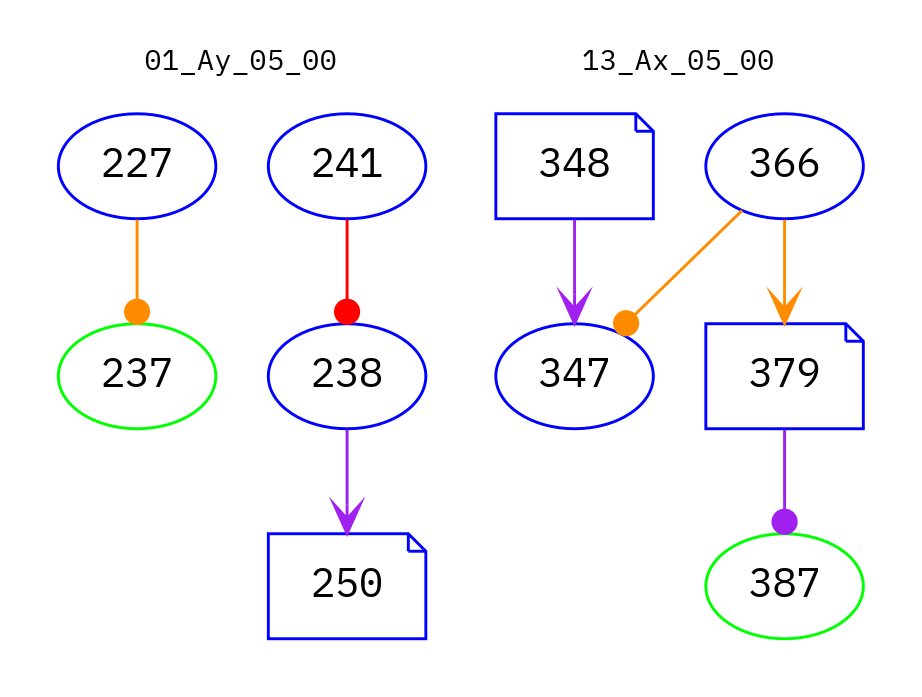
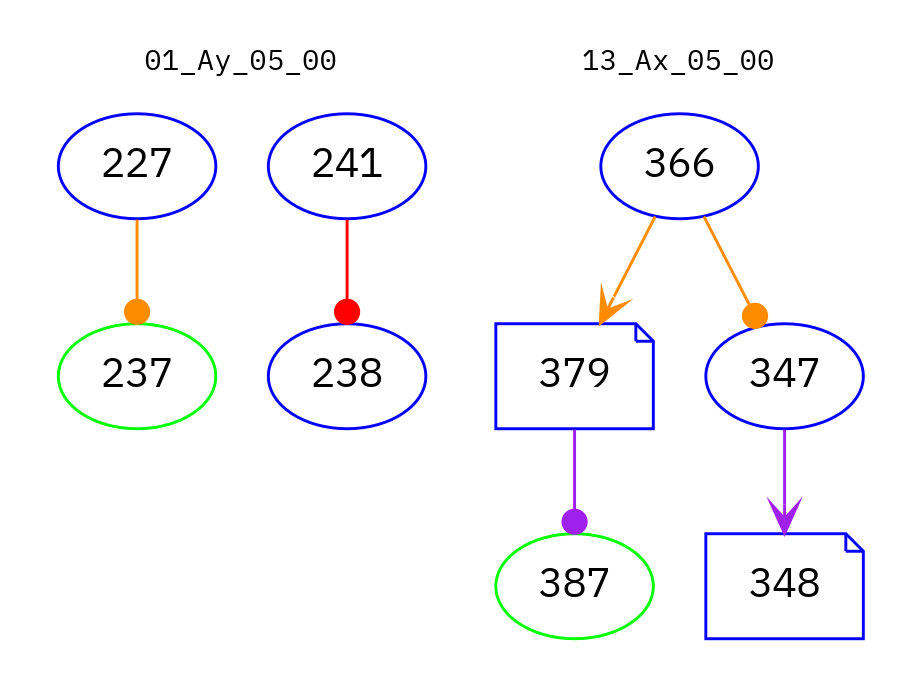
  digraph {
    fontname="IBM Plex Mono"
    node [color=blue fontname="IBM Plex Mono" shape=ellipse]
    edge [arrowhead=dot color=darkorange fontname="IBM Plex Mono"]
    n1 [label=241]
    n2 [label=227]
    n3 [label=238]
    n4 [color=green label=237]
-   n5 [label=250 shape=note]
    n6 [label=366]
    n7 [label=348 shape=note]
    n8 [label=379 shape=note]
    n9 [label=347]
    n10 [color=green label=387]
    subgraph cluster_1 {
      color=white
      fontsize=10
      label="01_Ay_05_00"
      n1
      n2
      n3
      n4
-     n5
    }
    subgraph cluster_2 {
      color=white
      fontsize=10
      label="13_Ax_05_00"
      n6
      n7
      n8
      n9
      n10
    }
    n1 -> n3 [color=red]
    n2 -> n4
-   n3 -> n5 [arrowhead=vee color=purple]
    n6 -> n8 [arrowhead=vee]
    n6 -> n9
-   n7 -> n9 [arrowhead=vee color=purple]
+   n9 -> n7 [arrowhead=vee color=purple]
    n8 -> n10 [color=purple]
  }
